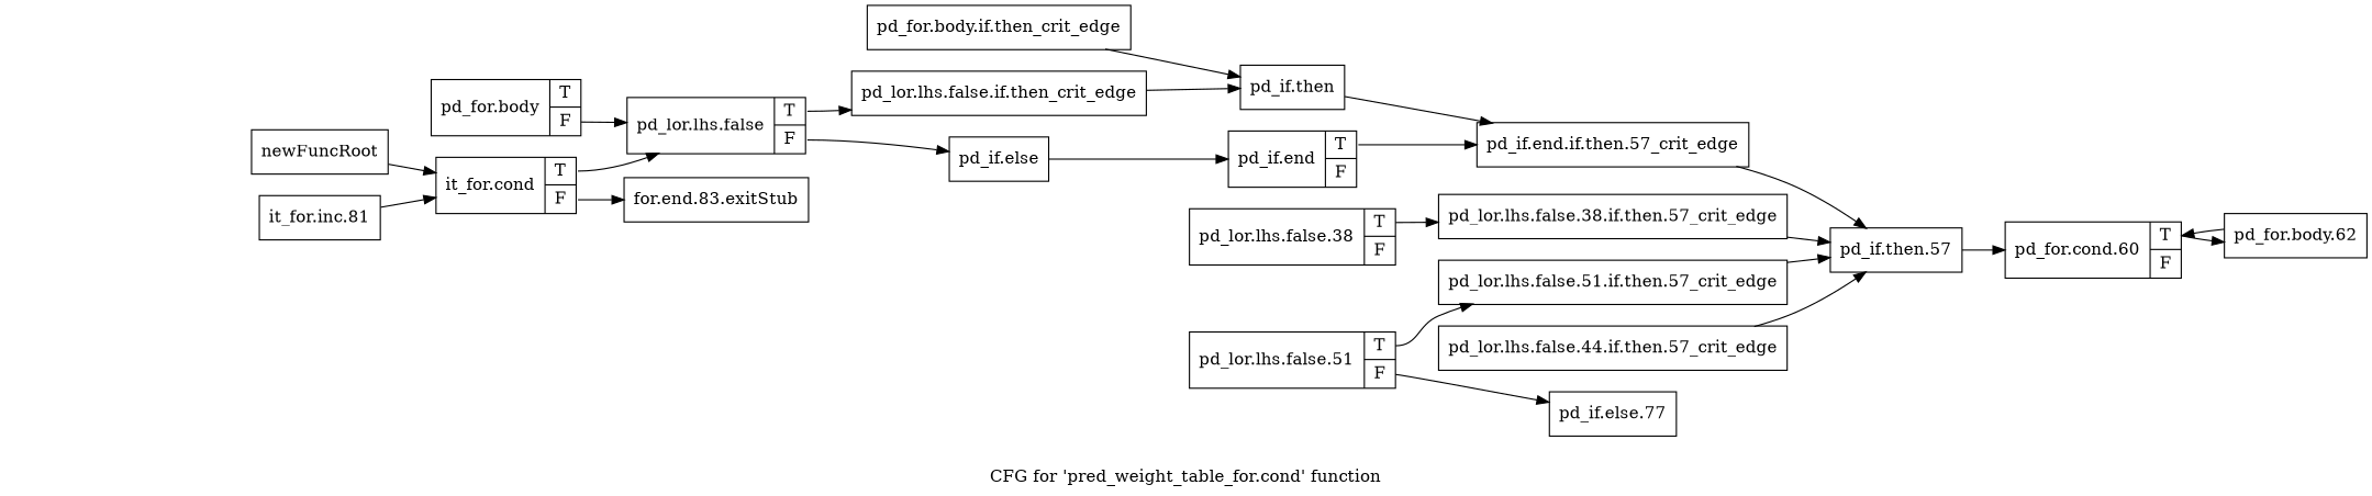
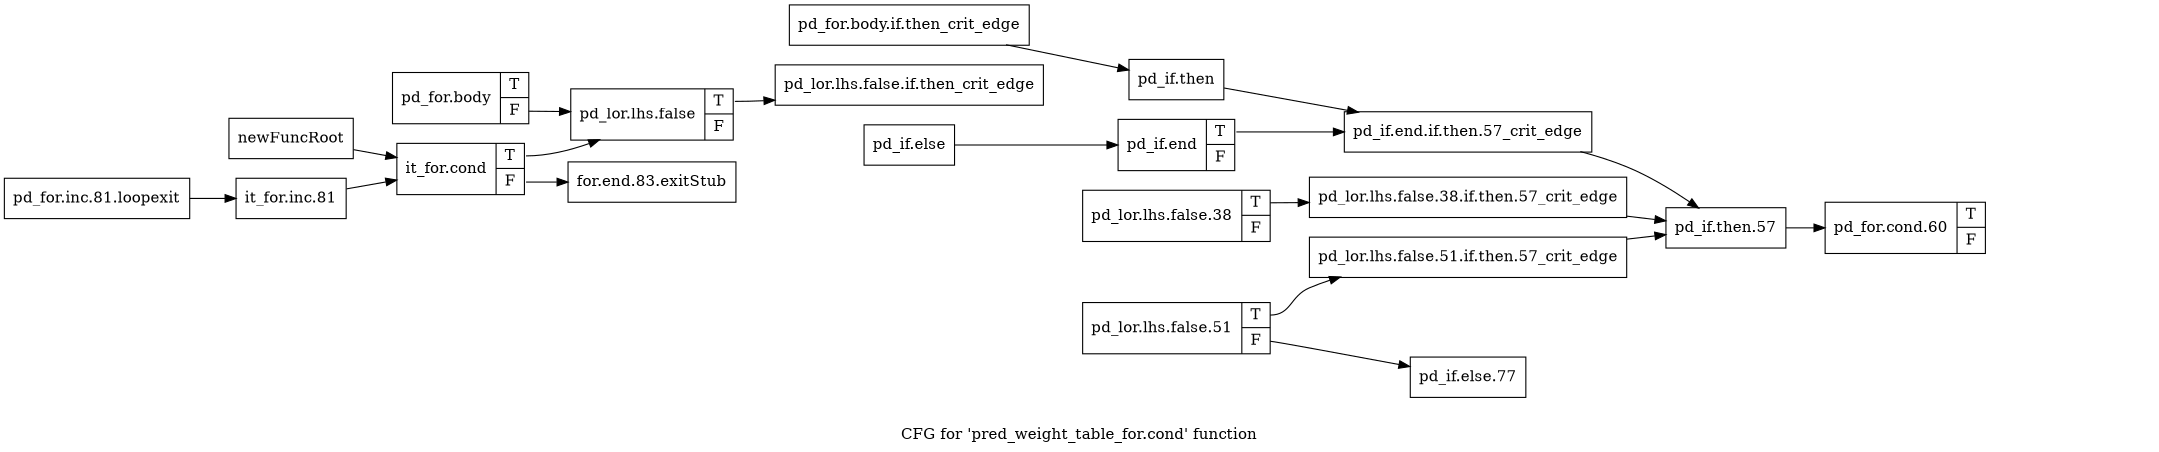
  digraph {
    label="CFG for 'pred_weight_table_for.cond' function"
    rankdir=LR
    node [shape=record]
    n1 [label="{newFuncRoot}"]
    n2 [label="{it_for.cond|{<s0>T|<s1>F}}"]
    n3 [label="{for.end.83.exitStub}"]
    n4 [label="{pd_lor.lhs.false|{<s0>T|<s1>F}}"]
    n5 [label="{pd_for.body|{<s0>T|<s1>F}}"]
    n6 [label="{pd_for.body.if.then_crit_edge}"]
    n7 [label="{pd_if.then}"]
    n8 [label="{pd_lor.lhs.false.if.then_crit_edge}"]
    n9 [label="{pd_if.else}"]
    n10 [label="{pd_if.end.if.then.57_crit_edge}"]
    n11 [label="{pd_if.end|{<s0>T|<s1>F}}"]
    n12 [label="{pd_if.then.57}"]
    n13 [label="{pd_lor.lhs.false.38|{<s0>T|<s1>F}}"]
    n14 [label="{pd_lor.lhs.false.38.if.then.57_crit_edge}"]
    n15 [label="{pd_for.cond.60|{<s0>T|<s1>F}}"]
-   n16 [label="{pd_lor.lhs.false.44.if.then.57_crit_edge}"]
    n17 [label="{pd_lor.lhs.false.51|{<s0>T|<s1>F}}"]
    n18 [label="{pd_lor.lhs.false.51.if.then.57_crit_edge}"]
    n19 [label="{pd_if.else.77}"]
    n20 [label="{it_for.inc.81}"]
-   n21 [label="{pd_for.body.62}"]
+   n22 [label="{pd_for.inc.81.loopexit}"]
    n1 -> n2
    n2 -> n3 [tailport=s1]
    n2 -> n4 [tailport=s0]
    n4 -> n8 [tailport=s0]
-   n4 -> n9 [tailport=s1]
    n5 -> n4 [tailport=s1]
    n6 -> n7
    n7 -> n10
-   n8 -> n7
    n9 -> n11
    n10 -> n12
    n11 -> n10 [tailport=s0]
    n12 -> n15
    n13 -> n14 [tailport=s0]
    n14 -> n12
-   n15 -> n21 [tailport=s0]
-   n16 -> n12
    n17 -> n18 [tailport=s0]
    n17 -> n19 [tailport=s1]
    n18 -> n12
    n20 -> n2
-   n21 -> n15
+   n22 -> n20
  }
